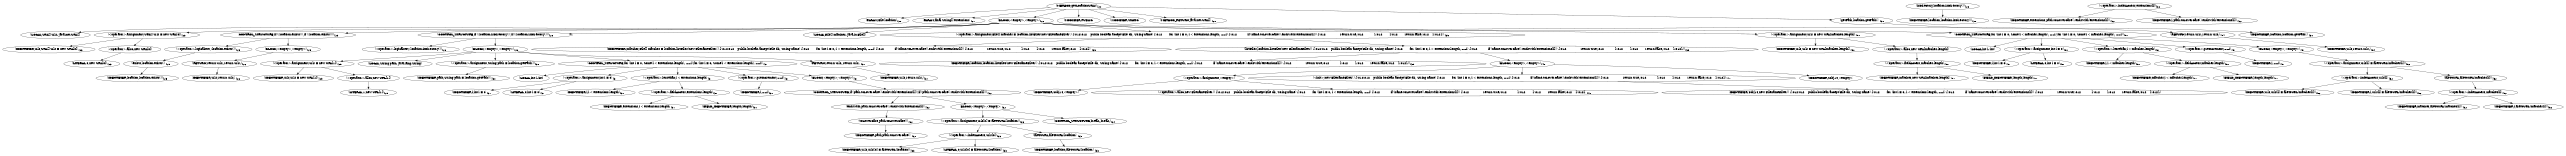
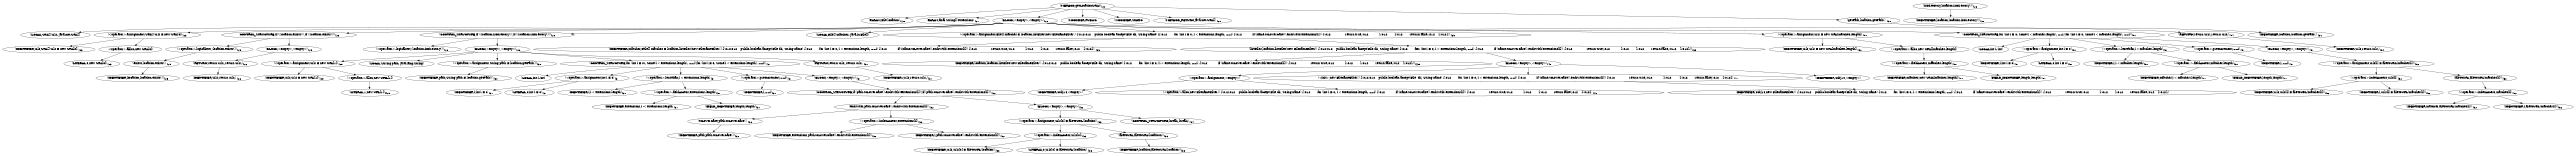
  digraph {
    n1 [label=<(METHOD,getLocationURLs)<SUB>420</SUB>>]
    n2 [label=<(PARAM,File location)<SUB>420</SUB>>]
    n3 [label=<(PARAM,final String[] extensions)<SUB>421</SUB>>]
    n4 [label=<(BLOCK,&lt;empty&gt;,&lt;empty&gt;)<SUB>422</SUB>>]
    n5 [label=<(MODIFIER,PUBLIC)>]
    n6 [label=<(MODIFIER,STATIC)>]
    n7 [label=<(METHOD_RETURN,java.net.URL[])<SUB>420</SUB>>]
    n8 [label=<(getPath,location.getPath())<SUB>430</SUB>>]
    n9 [label=<(LOCAL,URL[] urls: java.net.URL[])>]
    n10 [label=<(&lt;operator&gt;.assignment,URL[] urls = new URL[0])<SUB>423</SUB>>]
    n11 [label=<(CONTROL_STRUCTURE,if (!location.exists()),if (!location.exists()))<SUB>425</SUB>>]
    n12 [label=<(CONTROL_STRUCTURE,if (!location.isDirectory()),if (!location.isDirectory()))<SUB>428</SUB>>]
    n13 [label=<(LOCAL,File[] matches: java.io.File[])>]
    n14 [label=<(&lt;operator&gt;.assignment,File[] matches = location.listFiles(new FilenameFilter() {\012\012    public boolean accept(File dir, String name) {\012        for (int i = 0; i &lt; extensions.length; ++i) {\012            if (name.toLowerCase().endsWith(extensions[i])) {\012                return true;\012            }\012        }\012        return false;\012    }\012}))<SUB>439</SUB>>]
    n15 [label=<(&lt;operator&gt;.assignment,urls = new URL[matches.length])<SUB>450</SUB>>]
    n16 [label=<(CONTROL_STRUCTURE,for (int i = 0; Some(i &lt; matches.length); ++i),for (int i = 0; Some(i &lt; matches.length); ++i))<SUB>451</SUB>>]
    n17 [label=<(RETURN,return urls;,return urls;)<SUB>454</SUB>>]
    n18 [label=<(IDENTIFIER,urls,URL[] urls = new URL[0])<SUB>423</SUB>>]
    n19 [label=<(&lt;operator&gt;.alloc,new URL[0])>]
    n20 [label=<(&lt;operator&gt;.logicalNot,!location.exists())<SUB>425</SUB>>]
    n21 [label=<(BLOCK,&lt;empty&gt;,&lt;empty&gt;)<SUB>425</SUB>>]
    n22 [label=<(&lt;operator&gt;.logicalNot,!location.isDirectory())<SUB>428</SUB>>]
    n23 [label=<(BLOCK,&lt;empty&gt;,&lt;empty&gt;)<SUB>428</SUB>>]
    n24 [label=<(IDENTIFIER,matches,File[] matches = location.listFiles(new FilenameFilter() {\012\012    public boolean accept(File dir, String name) {\012        for (int i = 0; i &lt; extensions.length; ++i) {\012            if (name.toLowerCase().endsWith(extensions[i])) {\012                return true;\012            }\012        }\012        return false;\012    }\012}))<SUB>439</SUB>>]
    n25 [label=<(listFiles,location.listFiles(new FilenameFilter() {\012\012    public boolean accept(File dir, String name) {\012        for (int i = 0; i &lt; extensions.length; ++i) {\012            if (name.toLowerCase().endsWith(extensions[i])) {\012                return true;\012            }\012        }\012        return false;\012    }\012}))<SUB>439</SUB>>]
    n26 [label=<(IDENTIFIER,urls,urls = new URL[matches.length])<SUB>450</SUB>>]
    n27 [label=<(&lt;operator&gt;.alloc,new URL[matches.length])>]
    n28 [label=<(LOCAL,int i: int)>]
    n29 [label=<(&lt;operator&gt;.assignment,int i = 0)<SUB>451</SUB>>]
    n30 [label=<(&lt;operator&gt;.lessThan,i &lt; matches.length)<SUB>451</SUB>>]
    n31 [label=<(&lt;operator&gt;.preIncrement,++i)<SUB>451</SUB>>]
    n32 [label=<(BLOCK,&lt;empty&gt;,&lt;empty&gt;)<SUB>451</SUB>>]
    n33 [label=<(IDENTIFIER,urls,return urls;)<SUB>454</SUB>>]
    n34 [label=<(LITERAL,0,new URL[0])<SUB>423</SUB>>]
    n35 [label=<(exists,location.exists())<SUB>425</SUB>>]
    n36 [label=<(RETURN,return urls;,return urls;)<SUB>426</SUB>>]
    n37 [label=<(IDENTIFIER,location,location.exists())<SUB>425</SUB>>]
    n38 [label=<(IDENTIFIER,urls,return urls;)<SUB>426</SUB>>]
    n39 [label=<(&lt;operator&gt;.assignment,urls = new URL[1])<SUB>429</SUB>>]
    n40 [label=<(LOCAL,String path: java.lang.String)>]
    n41 [label=<(&lt;operator&gt;.assignment,String path = location.getPath())<SUB>430</SUB>>]
    n42 [label=<(CONTROL_STRUCTURE,for (int i = 0; Some(i &lt; extensions.length); ++i),for (int i = 0; Some(i &lt; extensions.length); ++i))<SUB>431</SUB>>]
    n43 [label=<(RETURN,return urls;,return urls;)<SUB>437</SUB>>]
    n44 [label=<(isDirectory,location.isDirectory())<SUB>428</SUB>>]
    n45 [label=<(IDENTIFIER,location,location.isDirectory())<SUB>428</SUB>>]
    n46 [label=<(IDENTIFIER,urls,urls = new URL[1])<SUB>429</SUB>>]
    n47 [label=<(&lt;operator&gt;.alloc,new URL[1])>]
    n48 [label=<(IDENTIFIER,path,String path = location.getPath())<SUB>430</SUB>>]
    n49 [label=<(LOCAL,int i: int)>]
    n50 [label=<(&lt;operator&gt;.assignment,int i = 0)<SUB>431</SUB>>]
    n51 [label=<(&lt;operator&gt;.lessThan,i &lt; extensions.length)<SUB>431</SUB>>]
    n52 [label=<(&lt;operator&gt;.preIncrement,++i)<SUB>431</SUB>>]
    n53 [label=<(BLOCK,&lt;empty&gt;,&lt;empty&gt;)<SUB>431</SUB>>]
    n54 [label=<(IDENTIFIER,urls,return urls;)<SUB>437</SUB>>]
    n55 [label=<(LITERAL,1,new URL[1])<SUB>429</SUB>>]
    n56 [label=<(IDENTIFIER,location,location.getPath())<SUB>430</SUB>>]
    n57 [label=<(IDENTIFIER,i,int i = 0)<SUB>431</SUB>>]
    n58 [label=<(LITERAL,0,int i = 0)<SUB>431</SUB>>]
    n59 [label=<(IDENTIFIER,i,i &lt; extensions.length)<SUB>431</SUB>>]
    n60 [label=<(&lt;operator&gt;.fieldAccess,extensions.length)<SUB>431</SUB>>]
    n61 [label=<(IDENTIFIER,i,++i)<SUB>431</SUB>>]
    n62 [label=<(CONTROL_STRUCTURE,if (path.toLowerCase().endsWith(extensions[i])),if (path.toLowerCase().endsWith(extensions[i])))<SUB>432</SUB>>]
    n63 [label=<(IDENTIFIER,extensions,i &lt; extensions.length)<SUB>431</SUB>>]
    n64 [label=<(FIELD_IDENTIFIER,length,length)<SUB>431</SUB>>]
    n65 [label=<(endsWith,path.toLowerCase().endsWith(extensions[i]))<SUB>432</SUB>>]
    n66 [label=<(BLOCK,&lt;empty&gt;,&lt;empty&gt;)<SUB>432</SUB>>]
    n67 [label=<(toLowerCase,path.toLowerCase())<SUB>432</SUB>>]
    n68 [label=<(&lt;operator&gt;.indexAccess,extensions[i])<SUB>432</SUB>>]
    n69 [label=<(&lt;operator&gt;.assignment,urls[0] = fileToURL(location))<SUB>433</SUB>>]
    n70 [label=<(CONTROL_STRUCTURE,break;,break;)<SUB>434</SUB>>]
    n71 [label=<(IDENTIFIER,path,path.toLowerCase())<SUB>432</SUB>>]
    n72 [label=<(IDENTIFIER,extensions,path.toLowerCase().endsWith(extensions[i]))<SUB>432</SUB>>]
    n73 [label=<(IDENTIFIER,i,path.toLowerCase().endsWith(extensions[i]))<SUB>432</SUB>>]
    n74 [label=<(&lt;operator&gt;.indexAccess,urls[0])<SUB>433</SUB>>]
    n75 [label=<(fileToURL,fileToURL(location))<SUB>433</SUB>>]
    n76 [label=<(IDENTIFIER,urls,urls[0] = fileToURL(location))<SUB>433</SUB>>]
    n77 [label=<(LITERAL,0,urls[0] = fileToURL(location))<SUB>433</SUB>>]
    n78 [label=<(IDENTIFIER,location,fileToURL(location))<SUB>433</SUB>>]
    n79 [label=<(IDENTIFIER,location,location.listFiles(new FilenameFilter() {\012\012    public boolean accept(File dir, String name) {\012        for (int i = 0; i &lt; extensions.length; ++i) {\012            if (name.toLowerCase().endsWith(extensions[i])) {\012                return true;\012            }\012        }\012        return false;\012    }\012}))<SUB>439</SUB>>]
    n80 [label=<(BLOCK,&lt;empty&gt;,&lt;empty&gt;)<SUB>440</SUB>>]
    n81 [label=<(&lt;operator&gt;.assignment,&lt;empty&gt;)>]
    n82 [label=<(&lt;init&gt;,new FilenameFilter() {\012\012    public boolean accept(File dir, String name) {\012        for (int i = 0; i &lt; extensions.length; ++i) {\012            if (name.toLowerCase().endsWith(extensions[i])) {\012                return true;\012            }\012        }\012        return false;\012    }\012})<SUB>440</SUB>>]
    n83 [label=<(IDENTIFIER,$obj14,&lt;empty&gt;)>]
    n84 [label=<(IDENTIFIER,$obj14,&lt;empty&gt;)>]
    n85 [label=<(&lt;operator&gt;.alloc,new FilenameFilter() {\012\012    public boolean accept(File dir, String name) {\012        for (int i = 0; i &lt; extensions.length; ++i) {\012            if (name.toLowerCase().endsWith(extensions[i])) {\012                return true;\012            }\012        }\012        return false;\012    }\012})<SUB>440</SUB>>]
    n86 [label=<(IDENTIFIER,$obj14,new FilenameFilter() {\012\012    public boolean accept(File dir, String name) {\012        for (int i = 0; i &lt; extensions.length; ++i) {\012            if (name.toLowerCase().endsWith(extensions[i])) {\012                return true;\012            }\012        }\012        return false;\012    }\012})>]
    n87 [label=<(&lt;operator&gt;.fieldAccess,matches.length)<SUB>450</SUB>>]
    n88 [label=<(IDENTIFIER,matches,new URL[matches.length])<SUB>450</SUB>>]
    n89 [label=<(FIELD_IDENTIFIER,length,length)<SUB>450</SUB>>]
    n90 [label=<(IDENTIFIER,i,int i = 0)<SUB>451</SUB>>]
    n91 [label=<(LITERAL,0,int i = 0)<SUB>451</SUB>>]
    n92 [label=<(IDENTIFIER,i,i &lt; matches.length)<SUB>451</SUB>>]
    n93 [label=<(&lt;operator&gt;.fieldAccess,matches.length)<SUB>451</SUB>>]
    n94 [label=<(IDENTIFIER,i,++i)<SUB>451</SUB>>]
    n95 [label=<(&lt;operator&gt;.assignment,urls[i] = fileToURL(matches[i]))<SUB>452</SUB>>]
    n96 [label=<(IDENTIFIER,matches,i &lt; matches.length)<SUB>451</SUB>>]
    n97 [label=<(FIELD_IDENTIFIER,length,length)<SUB>451</SUB>>]
    n98 [label=<(&lt;operator&gt;.indexAccess,urls[i])<SUB>452</SUB>>]
    n99 [label=<(fileToURL,fileToURL(matches[i]))<SUB>452</SUB>>]
    n100 [label=<(IDENTIFIER,urls,urls[i] = fileToURL(matches[i]))<SUB>452</SUB>>]
    n101 [label=<(IDENTIFIER,i,urls[i] = fileToURL(matches[i]))<SUB>452</SUB>>]
    n102 [label=<(&lt;operator&gt;.indexAccess,matches[i])<SUB>452</SUB>>]
    n103 [label=<(IDENTIFIER,matches,fileToURL(matches[i]))<SUB>452</SUB>>]
    n104 [label=<(IDENTIFIER,i,fileToURL(matches[i]))<SUB>452</SUB>>]
    n1 -> n2
    n1 -> n3
    n1 -> n4
    n1 -> n5
    n1 -> n6
    n1 -> n7
    n1 -> n8
    n4 -> n9
    n4 -> n10
    n4 -> n11
    n4 -> n12
    n4 -> n13
    n4 -> n14
    n4 -> n15
    n4 -> n16
    n4 -> n17
    n8 -> n56
    n10 -> n18
    n10 -> n19
    n11 -> n20
    n11 -> n21
    n12 -> n22
    n12 -> n23
    n14 -> n24
    n14 -> n25
    n15 -> n26
    n15 -> n27
    n16 -> n28
    n16 -> n29
    n16 -> n30
    n16 -> n31
    n16 -> n32
    n17 -> n33
    n19 -> n34
    n20 -> n35
    n21 -> n36
    n23 -> n39
    n23 -> n40
    n23 -> n41
    n23 -> n42
    n23 -> n43
    n25 -> n79
    n25 -> n80
    n27 -> n87
    n29 -> n90
    n29 -> n91
    n30 -> n92
    n30 -> n93
    n31 -> n94
    n32 -> n95
    n35 -> n37
    n36 -> n38
    n39 -> n46
    n39 -> n47
    n41 -> n48
    n42 -> n49
    n42 -> n50
    n42 -> n51
    n42 -> n52
    n42 -> n53
    n43 -> n54
    n44 -> n45
    n47 -> n55
    n50 -> n57
    n50 -> n58
    n51 -> n59
    n51 -> n60
    n52 -> n61
    n53 -> n62
    n60 -> n63
    n60 -> n64
    n62 -> n65
    n62 -> n66
    n65 -> n67
+   n65 -> n68
    n66 -> n69
    n66 -> n70
    n67 -> n71
    n68 -> n72
    n68 -> n73
    n69 -> n74
    n69 -> n75
    n74 -> n76
    n74 -> n77
    n75 -> n78
    n80 -> n81
    n80 -> n82
    n80 -> n83
    n81 -> n84
    n81 -> n85
    n82 -> n86
    n87 -> n88
    n87 -> n89
    n93 -> n96
    n93 -> n97
    n95 -> n98
    n95 -> n99
    n98 -> n100
    n98 -> n101
    n99 -> n102
    n102 -> n103
    n102 -> n104
  }
